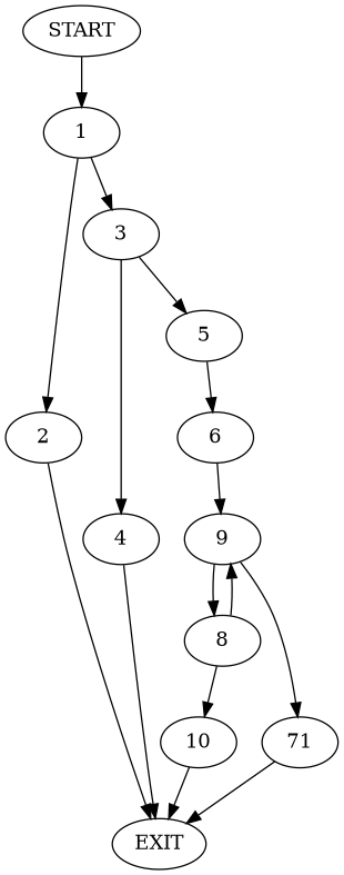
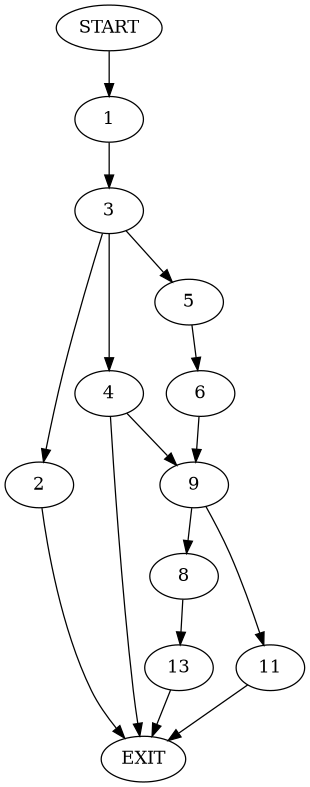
  digraph {
    fontname="DejaVu Serif"
    node [fontname="DejaVu Serif"]
    edge [fontname="DejaVu Serif"]
    n1 [label=START]
    1
    2
    3
    n5 [label=EXIT]
    4
    5
    6
    9
    8
-   10
-   11 [label=71]
+   10 [label=13]
+   11
    n1 -> 1
-   1 -> 2
+   3 -> 2
    1 -> 3
    2 -> n5
    3 -> 4
    3 -> 5
    4 -> n5
    5 -> 6
    6 -> 9
    9 -> 8
    9 -> 11
-   8 -> 9
+   4 -> 9
    8 -> 10
    10 -> n5
    11 -> n5
  }
